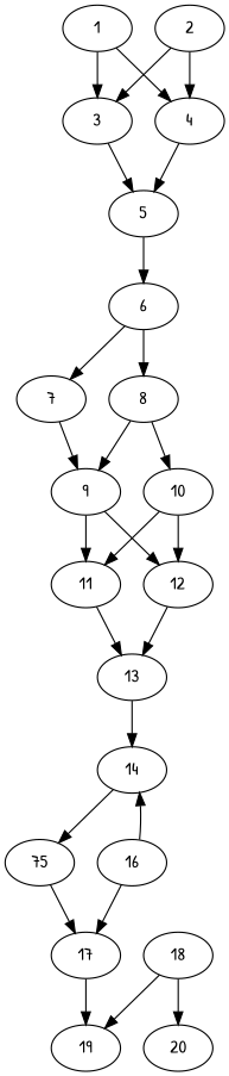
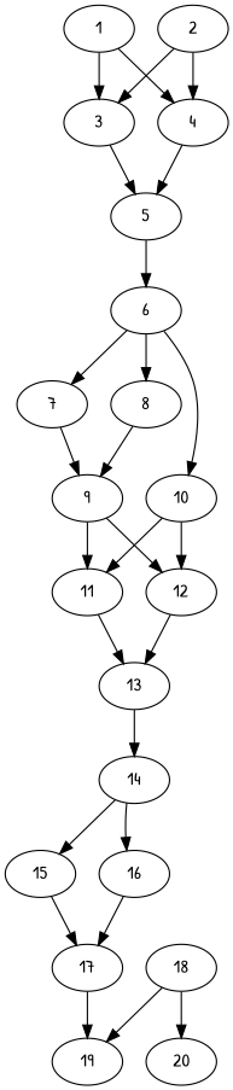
  digraph {
    fontname="Patrick Hand"
    node [alpha=0.01 fontname="Patrick Hand"]
    edge [fontname="Patrick Hand"]
    1 [expect_size=36569088]
    3 [alpha=0.05 expect_size=51238912]
    4 [alpha=0.12 expect_size=16956416]
    5 [alpha=0.11 expect_size=15547392]
    6 [alpha=0.17 expect_size=16035840]
    2 [alpha=0.08 expect_size=31712256]
    7 [alpha=0.02 expect_size=50492416]
    8 [alpha=0.18 expect_size=6212608]
    9 [alpha=0.19 expect_size=31865856]
    10 [expect_size=20945920]
    11 [alpha=0.16 expect_size=45541376]
    12 [alpha=0.06 expect_size=48410624]
    13 [expect_size=20307968]
    14 [expect_size=32296960]
-   15 [alpha=0.12 expect_size=13119488 label=75]
+   15 [alpha=0.12 expect_size=13119488]
    16 [alpha=0.14 expect_size=38913024]
    17 [alpha=0.06 expect_size=31756288]
    19 [alpha=0.09 expect_size=30884864]
    18 [alpha=0.15 expect_size=36017152]
    20 [alpha=0.11 expect_size=28478464]
    1 -> 3
    1 -> 4
    3 -> 5
    4 -> 5
    5 -> 6
    6 -> 7
    6 -> 8
    2 -> 3
    2 -> 4
    7 -> 9
    8 -> 9
-   8 -> 10
+   6 -> 10
    9 -> 11
    9 -> 12
    10 -> 11
    10 -> 12
    11 -> 13
    12 -> 13
    13 -> 14
    14 -> 15
-   16 -> 14
+   14 -> 16
    15 -> 17
    16 -> 17
    17 -> 19
    18 -> 19
    18 -> 20
  }
